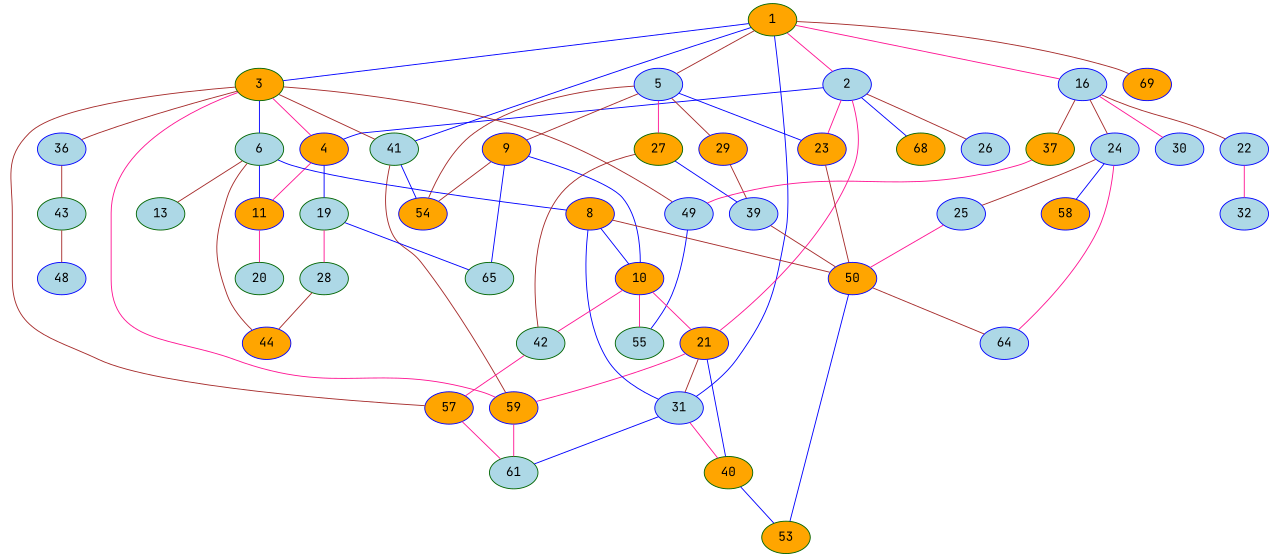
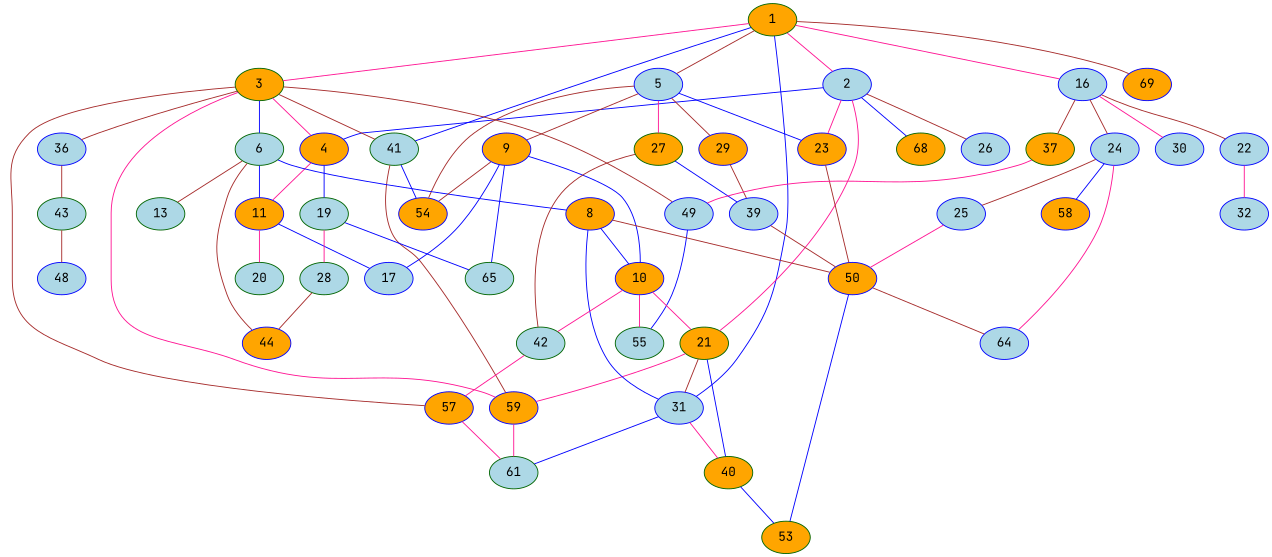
  graph {
    fontname="JetBrains Mono"
    node [color=blue fillcolor=lightblue fontname="JetBrains Mono" style=filled]
    edge [color=brown fontname="JetBrains Mono"]
    1 [color=darkgreen fillcolor=orange]
    2
    3 [color=darkgreen fillcolor=orange super="+38+14+56"]
    5 [super="+15"]
    16 [super="+18"]
    31
    41 [color=darkgreen super="+46"]
    69 [fillcolor=orange]
    4 [fillcolor=orange super="+7"]
-   21 [fillcolor=orange super="+60"]
+   21 [color=darkgreen fillcolor=orange super="+60"]
    23 [fillcolor=orange]
    26
    68 [color=darkgreen fillcolor=orange]
    6 [color=darkgreen super="+47"]
    36
    49
    57 [fillcolor=orange]
    59 [fillcolor=orange]
    9 [fillcolor=orange]
    27 [color=darkgreen fillcolor=orange super="+33"]
    29 [fillcolor=orange]
    54 [fillcolor=orange]
    22
    24 [super="+34"]
    30
    37 [color=darkgreen fillcolor=orange]
    40 [color=darkgreen fillcolor=orange]
    61 [color=darkgreen]
    11 [fillcolor=orange super="+12"]
    19 [color=darkgreen]
    50 [fillcolor=orange]
    8 [fillcolor=orange super="+35"]
    13 [color=darkgreen]
    44 [fillcolor=orange]
    43 [color=darkgreen]
    55 [color=darkgreen]
+   17
    20 [color=darkgreen]
    65 [color=darkgreen super="+67"]
    28 [color=darkgreen]
    10 [fillcolor=orange super="+52"]
    42 [color=darkgreen super="+45+66"]
    39
    64
    53 [color=darkgreen fillcolor=orange]
    32
    25
    58 [fillcolor=orange]
    48
    1 -- 2 [color=deeppink]
-   1 -- 3 [color=blue]
+   1 -- 3 [color=deeppink]
    1 -- 5
    1 -- 16 [color=deeppink]
    1 -- 31 [color=blue]
    1 -- 41 [color=blue]
    1 -- 69
    2 -- 4 [color=blue]
    2 -- 21 [color=deeppink]
    2 -- 23 [color=deeppink]
    2 -- 26
    2 -- 68 [color=blue]
    3 -- 41
    3 -- 4 [color=deeppink]
    3 -- 6 [color=blue weight=3]
    3 -- 36
    3 -- 49
    3 -- 57
    3 -- 59 [color=deeppink]
    5 -- 23 [color=blue]
    5 -- 9
    5 -- 27 [color=deeppink weight=2]
    5 -- 29
    5 -- 54
    16 -- 22
    16 -- 24
    16 -- 30 [color=deeppink]
    16 -- 37
    31 -- 40 [color=deeppink]
    31 -- 61 [color=blue]
    41 -- 59
    41 -- 54 [color=blue]
    4 -- 11 [color=deeppink]
    4 -- 19 [color=blue]
    21 -- 31
    21 -- 59 [color=deeppink]
    21 -- 40 [color=blue]
    23 -- 50
    6 -- 11 [color=blue]
    6 -- 8 [color=blue]
    6 -- 13
    6 -- 44
    36 -- 43
    49 -- 55 [color=blue]
    57 -- 61 [color=deeppink]
    59 -- 61 [color=deeppink]
    9 -- 54
+   9 -- 17 [color=blue]
    9 -- 65 [color=blue]
    9 -- 10 [color=blue]
    27 -- 42
    27 -- 39 [color=blue]
    29 -- 39
    22 -- 32 [color=deeppink]
    24 -- 64 [color=deeppink]
    24 -- 25
    24 -- 58 [color=blue]
    37 -- 49 [color=deeppink]
    40 -- 53 [color=blue]
+   11 -- 17 [color=blue]
    11 -- 20 [color=deeppink]
    19 -- 65 [color=blue]
    19 -- 28 [color=deeppink]
    50 -- 64
    50 -- 53 [color=blue]
    8 -- 31 [color=blue]
    8 -- 50
    8 -- 10 [color=blue]
    43 -- 48
    28 -- 44
    10 -- 21 [color=deeppink]
    10 -- 55 [color=deeppink]
    10 -- 42 [color=deeppink]
    42 -- 57 [color=deeppink]
    39 -- 50
    25 -- 50 [color=deeppink]
  }
